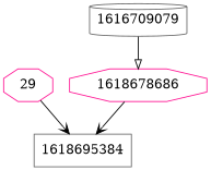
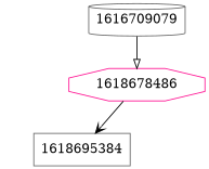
  strict digraph {
    node [color=gray40 shape=octagon]
    edge [arrowhead=vee]
    1618695384 [shape=box]
-   29 [color=deeppink]
-   1618678686 [color=deeppink]
+   1618678686 [color=deeppink label=1618678486]
    n4 [label=1616709079 shape=cylinder]
-   29 -> 1618695384
    1618678686 -> 1618695384
    n4 -> 1618678686 [arrowhead=onormal]
  }
